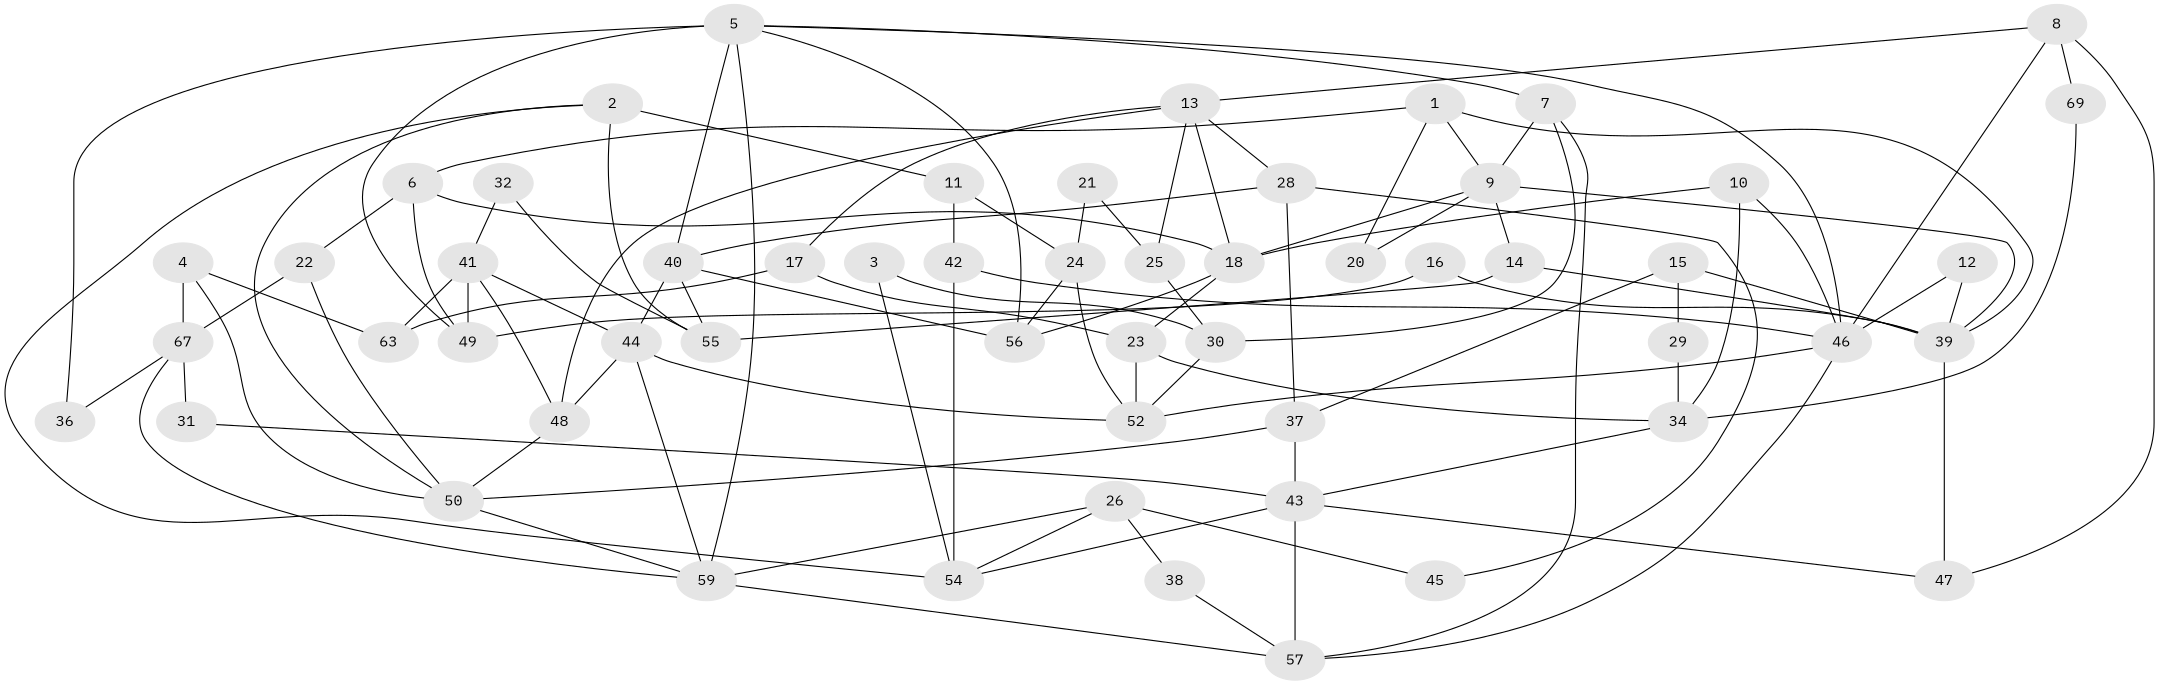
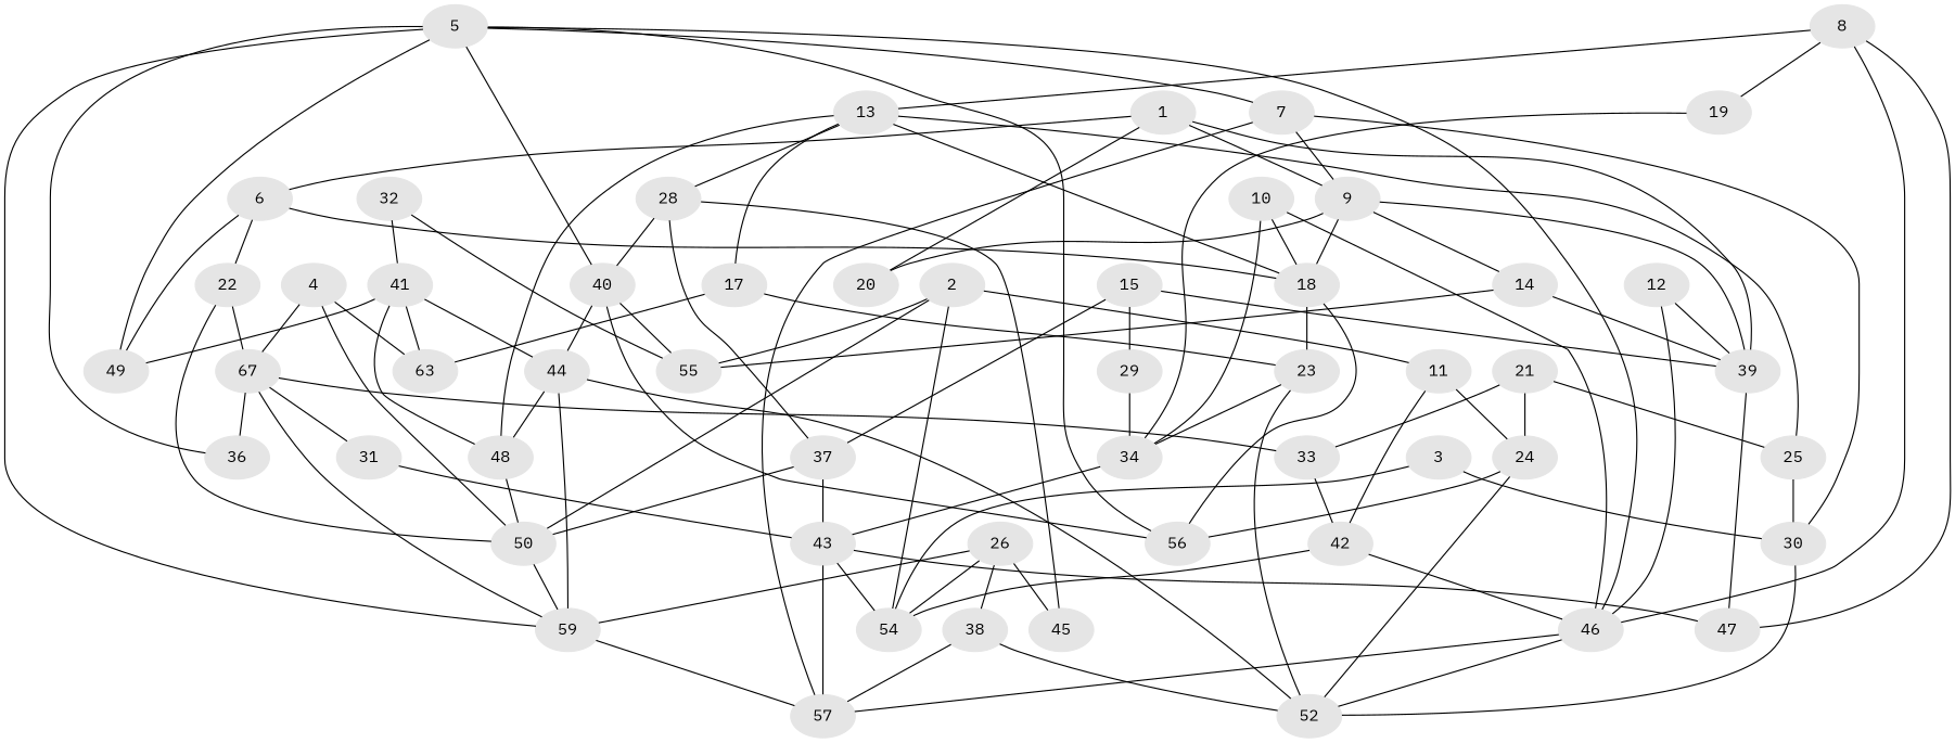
  graph {
    fontname="IBM Plex Mono"
    node [color=gray90 fontname="IBM Plex Mono" style=filled]
    edge [fontname="IBM Plex Mono"]
    1
    6
    9
    20
    39
    49
    18
    22
    14
    47
    2
    11
    50
    54
    55
    24
    42
    n18 [label=59]
    3
    30
    52
    4
    n23 [label=67]
    n24 [label=63]
    36
+   33
    31
    5
    7
    40
    46
    56
    57
    44
    23
    8
    13
-   19 [label=69]
+   19
    17
    25
    28
    48
    34
    10
    43
    12
    37
    45
    15
    29
-   16
    21
    26
    38
    32
    41
    1 -- 6
    1 -- 9
    1 -- 20
    1 -- 39
    6 -- 49
    6 -- 18
    6 -- 22
    9 -- 20
    9 -- 39
    9 -- 18
    9 -- 14
    39 -- 47
    18 -- 56
    18 -- 23
    22 -- 50
    22 -- n23
    14 -- 39
    14 -- 55
    2 -- 11
    2 -- 50
    2 -- 54
    2 -- 55
    11 -- 24
    11 -- 42
    50 -- n18
    24 -- 52
    24 -- 56
    42 -- 54
    42 -- 46
    n18 -- 57
    3 -- 54
    3 -- 30
    30 -- 52
    4 -- 50
    4 -- n23
    4 -- n24
    n23 -- n18
    n23 -- 36
+   n23 -- 33
    n23 -- 31
+   33 -- 42
    31 -- 43
    5 -- 49
    5 -- n18
    5 -- 36
    5 -- 7
    5 -- 40
    5 -- 46
    5 -- 56
    7 -- 9
    7 -- 30
    7 -- 57
    40 -- 55
    40 -- 56
    40 -- 44
    46 -- 52
    46 -- 57
    44 -- n18
    44 -- 52
    44 -- 48
    23 -- 52
    23 -- 34
    8 -- 47
    8 -- 46
    8 -- 13
    8 -- 19
    13 -- 18
    13 -- 17
    13 -- 25
    13 -- 28
    13 -- 48
    19 -- 34
    17 -- n24
    17 -- 23
    25 -- 30
    28 -- 40
    28 -- 37
    28 -- 45
    48 -- 50
    34 -- 43
    10 -- 18
    10 -- 46
    10 -- 34
    43 -- 47
    43 -- 54
    43 -- 57
    12 -- 39
    12 -- 46
    37 -- 50
    37 -- 43
    15 -- 39
    15 -- 37
    15 -- 29
    29 -- 34
-   16 -- 39
-   16 -- 49
    21 -- 24
+   21 -- 33
    21 -- 25
    26 -- 54
    26 -- n18
    26 -- 45
    26 -- 38
+   38 -- 52
    38 -- 57
    32 -- 55
    32 -- 41
    41 -- 49
    41 -- n24
    41 -- 44
    41 -- 48
  }
